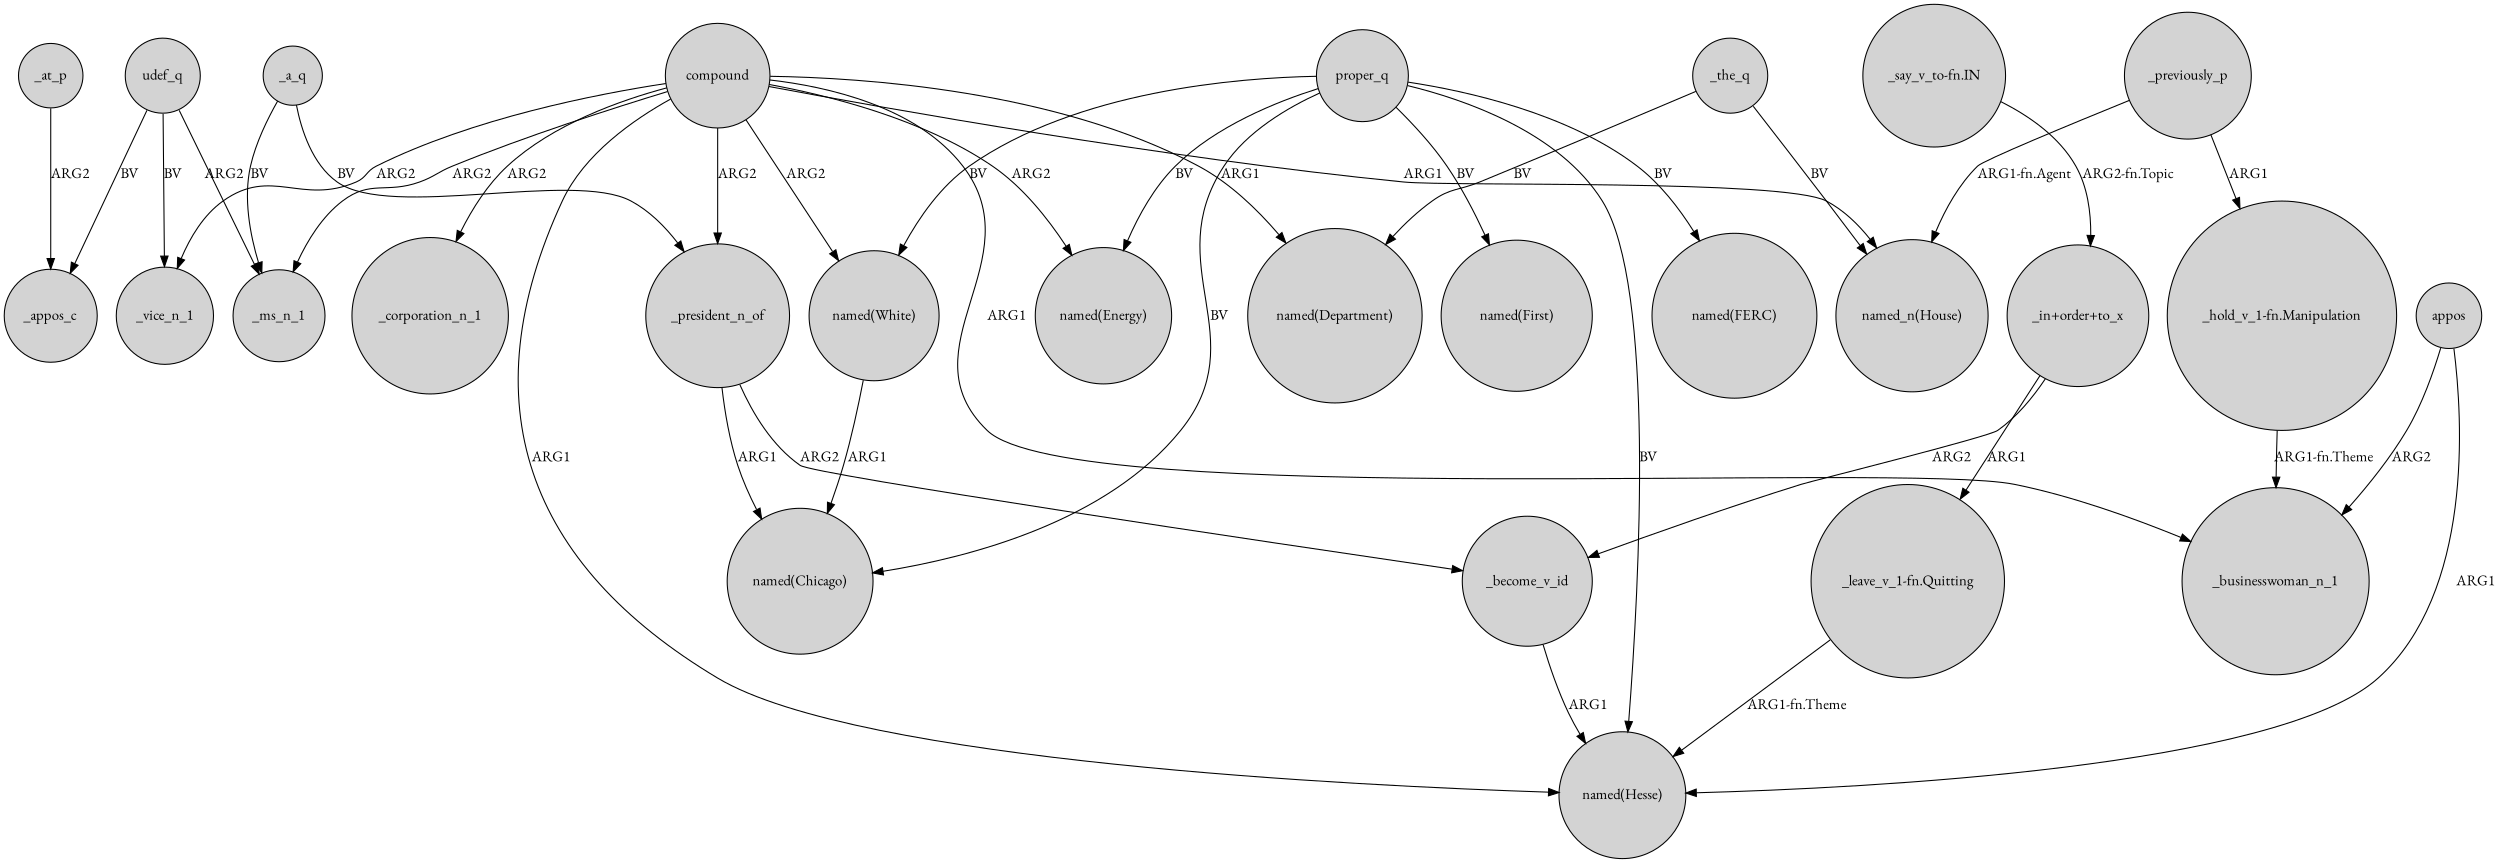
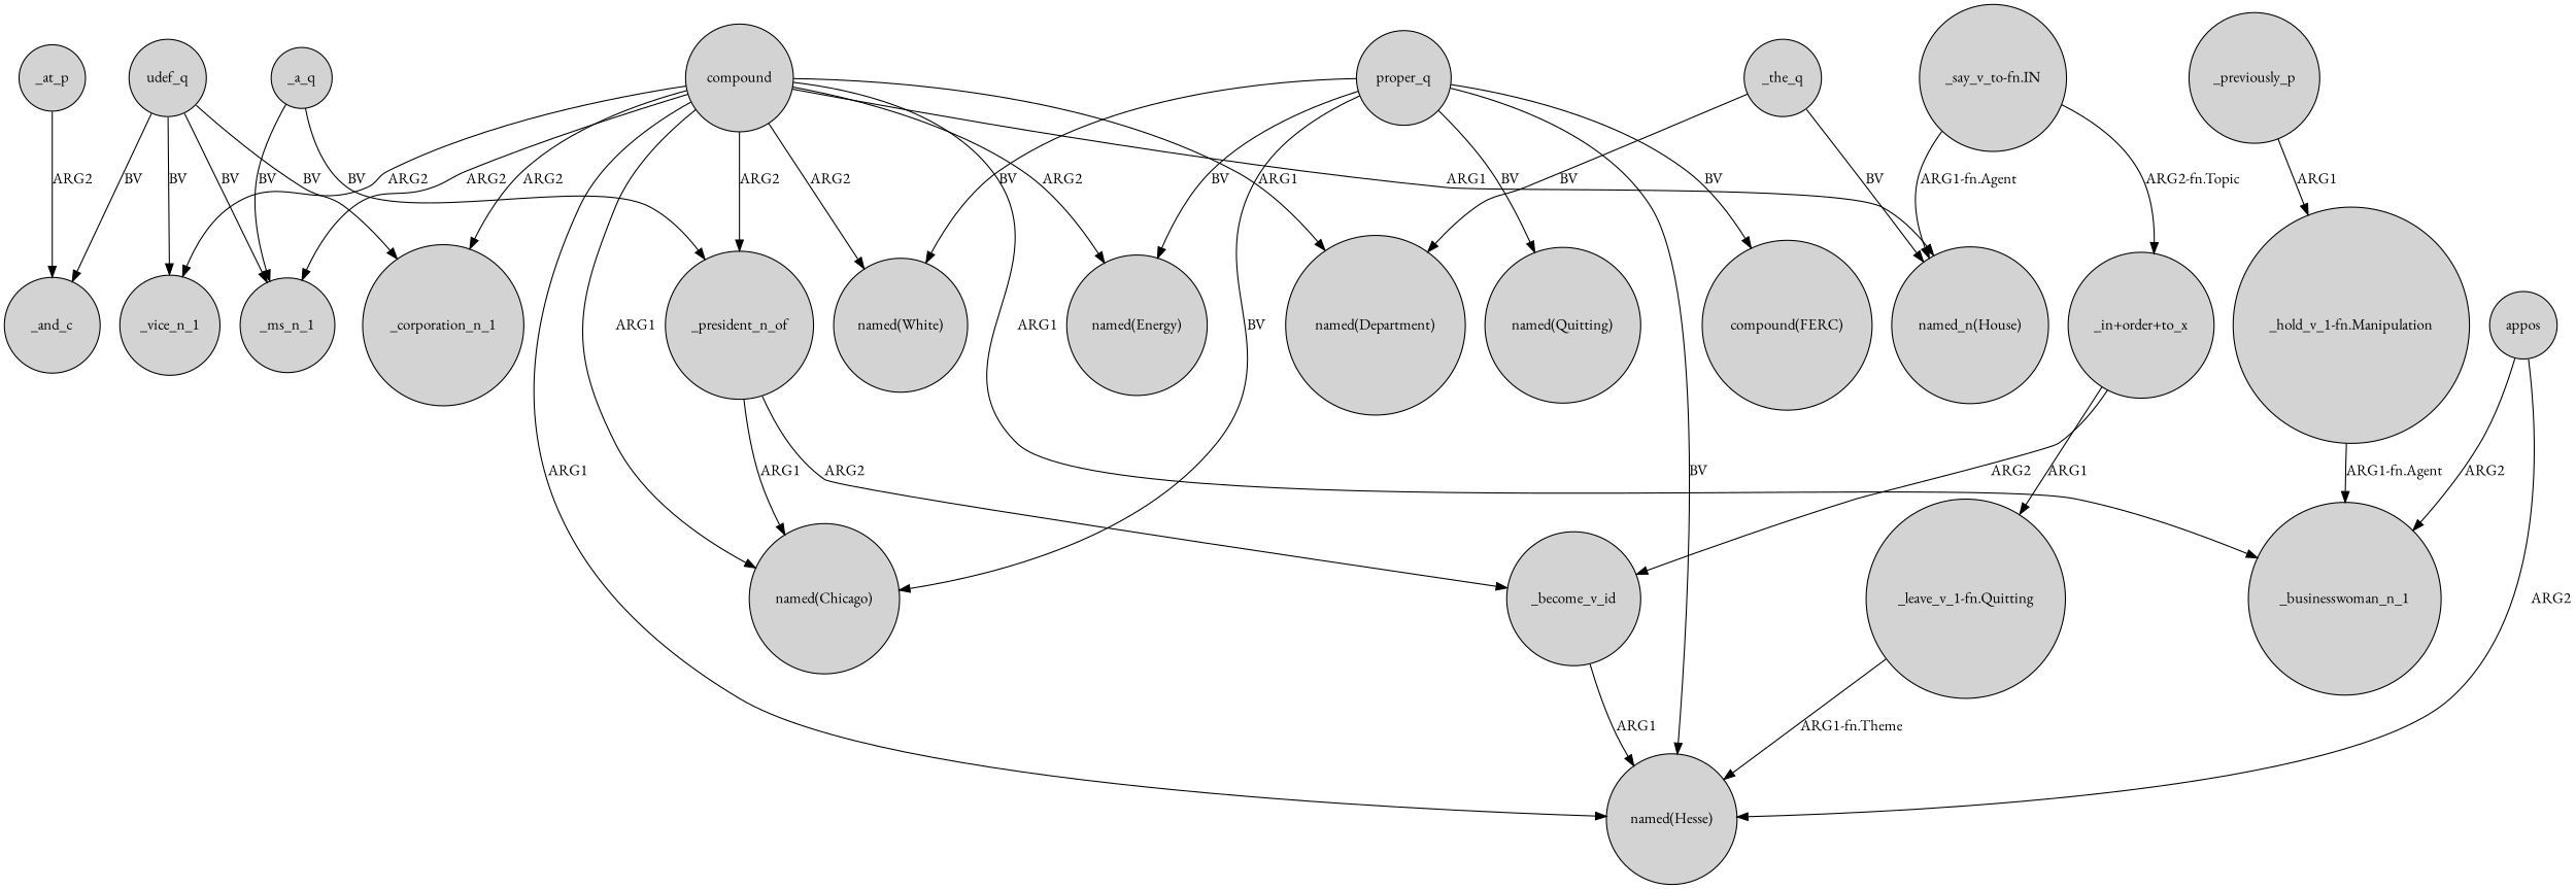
  digraph {
    fontname="EB Garamond"
    node [fontname="EB Garamond" shape=circle style=filled]
    edge [fontname="EB Garamond"]
    compound
    _vice_n_1
    _president_n_of
    "named(Chicago)"
    "named(Energy)"
    "named(White)"
    _businesswoman_n_1
    _corporation_n_1
    "named(Hesse)"
    "named_n(House)"
    _ms_n_1
    "named(Department)"
    _become_v_id
    "_in+order+to_x"
    "_leave_v_1-fn.Quitting"
    appos
    proper_q
-   "named(First)"
-   "named(FERC)"
+   "named(First)" [label="named(Quitting)"]
+   "named(FERC)" [label="compound(FERC)"]
    _the_q
    udef_q
-   _and_c [label=_appos_c]
+   _and_c
    "_say_v_to-fn.IN"
    _a_q
    "_hold_v_1-fn.Manipulation"
    _at_p
    _previously_p
    compound -> _vice_n_1 [label=ARG2]
    compound -> _president_n_of [label=ARG2]
-   "named(White)" -> "named(Chicago)" [label=ARG1]
+   compound -> "named(Chicago)" [label=ARG1]
    compound -> "named(Energy)" [label=ARG2]
    compound -> "named(White)" [label=ARG2]
    compound -> _businesswoman_n_1 [label=ARG1]
    compound -> _corporation_n_1 [label=ARG2]
    compound -> "named(Hesse)" [label=ARG1]
    compound -> "named_n(House)" [label=ARG1]
    compound -> _ms_n_1 [label=ARG2]
    compound -> "named(Department)" [label=ARG1]
    _president_n_of -> "named(Chicago)" [label=ARG1]
    _president_n_of -> _become_v_id [label=ARG2]
    _become_v_id -> "named(Hesse)" [label=ARG1]
    "_in+order+to_x" -> _become_v_id [label=ARG2]
    "_in+order+to_x" -> "_leave_v_1-fn.Quitting" [label=ARG1]
    "_leave_v_1-fn.Quitting" -> "named(Hesse)" [label="ARG1-fn.Theme"]
    appos -> _businesswoman_n_1 [label=ARG2]
-   appos -> "named(Hesse)" [label=ARG1]
+   appos -> "named(Hesse)" [label=ARG2]
    proper_q -> "named(Chicago)" [label=BV]
    proper_q -> "named(Energy)" [label=BV]
    proper_q -> "named(White)" [label=BV]
    proper_q -> "named(Hesse)" [label=BV]
    proper_q -> "named(First)" [label=BV]
    proper_q -> "named(FERC)" [label=BV]
    _the_q -> "named_n(House)" [label=BV]
    _the_q -> "named(Department)" [label=BV]
    udef_q -> _vice_n_1 [label=BV]
-   udef_q -> _ms_n_1 [label=ARG2]
+   udef_q -> _corporation_n_1 [label=BV]
+   udef_q -> _ms_n_1 [label=BV]
    udef_q -> _and_c [label=BV]
-   _previously_p -> "named_n(House)" [label="ARG1-fn.Agent"]
+   "_say_v_to-fn.IN" -> "named_n(House)" [label="ARG1-fn.Agent"]
    "_say_v_to-fn.IN" -> "_in+order+to_x" [label="ARG2-fn.Topic"]
    _a_q -> _president_n_of [label=BV]
    _a_q -> _ms_n_1 [label=BV]
-   "_hold_v_1-fn.Manipulation" -> _businesswoman_n_1 [label="ARG1-fn.Theme"]
+   "_hold_v_1-fn.Manipulation" -> _businesswoman_n_1 [label="ARG1-fn.Agent"]
    _at_p -> _and_c [label=ARG2]
    _previously_p -> "_hold_v_1-fn.Manipulation" [label=ARG1]
  }
